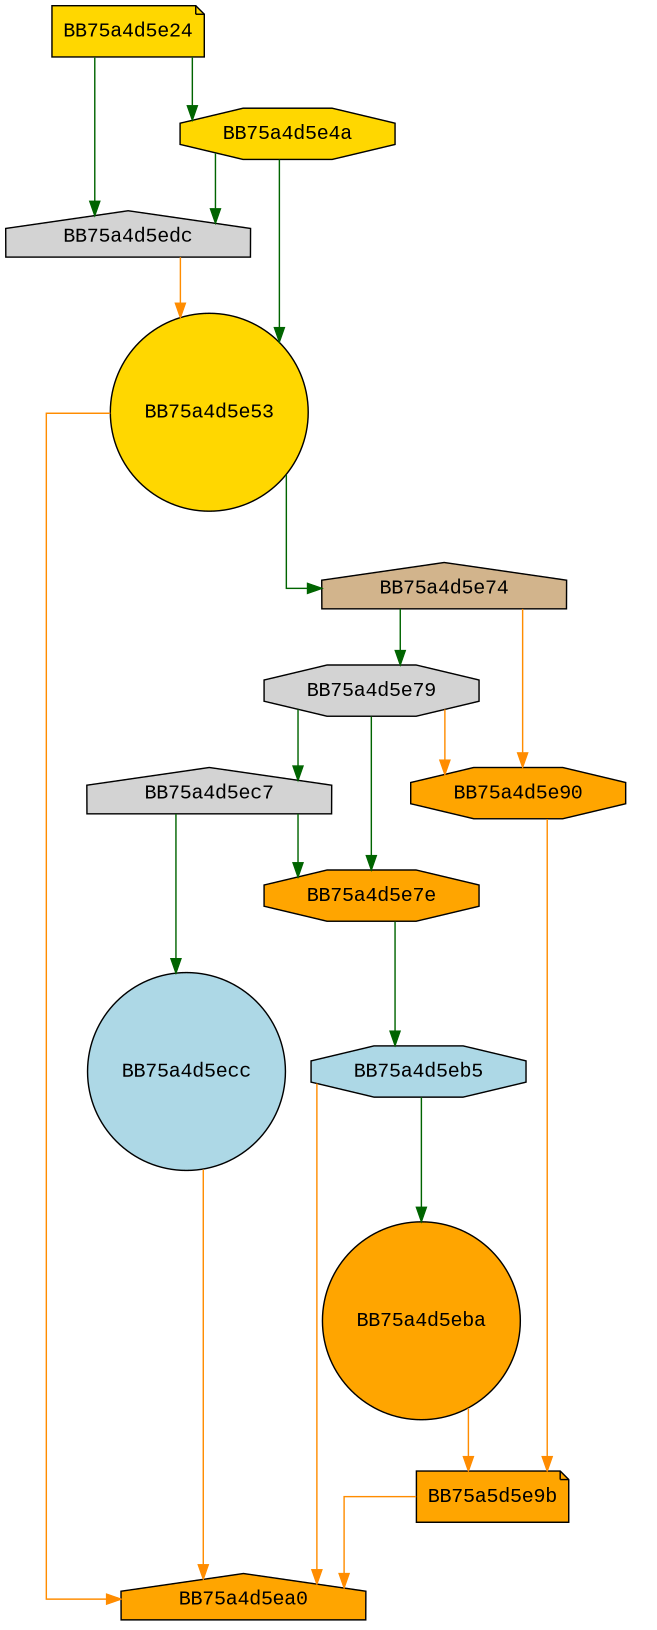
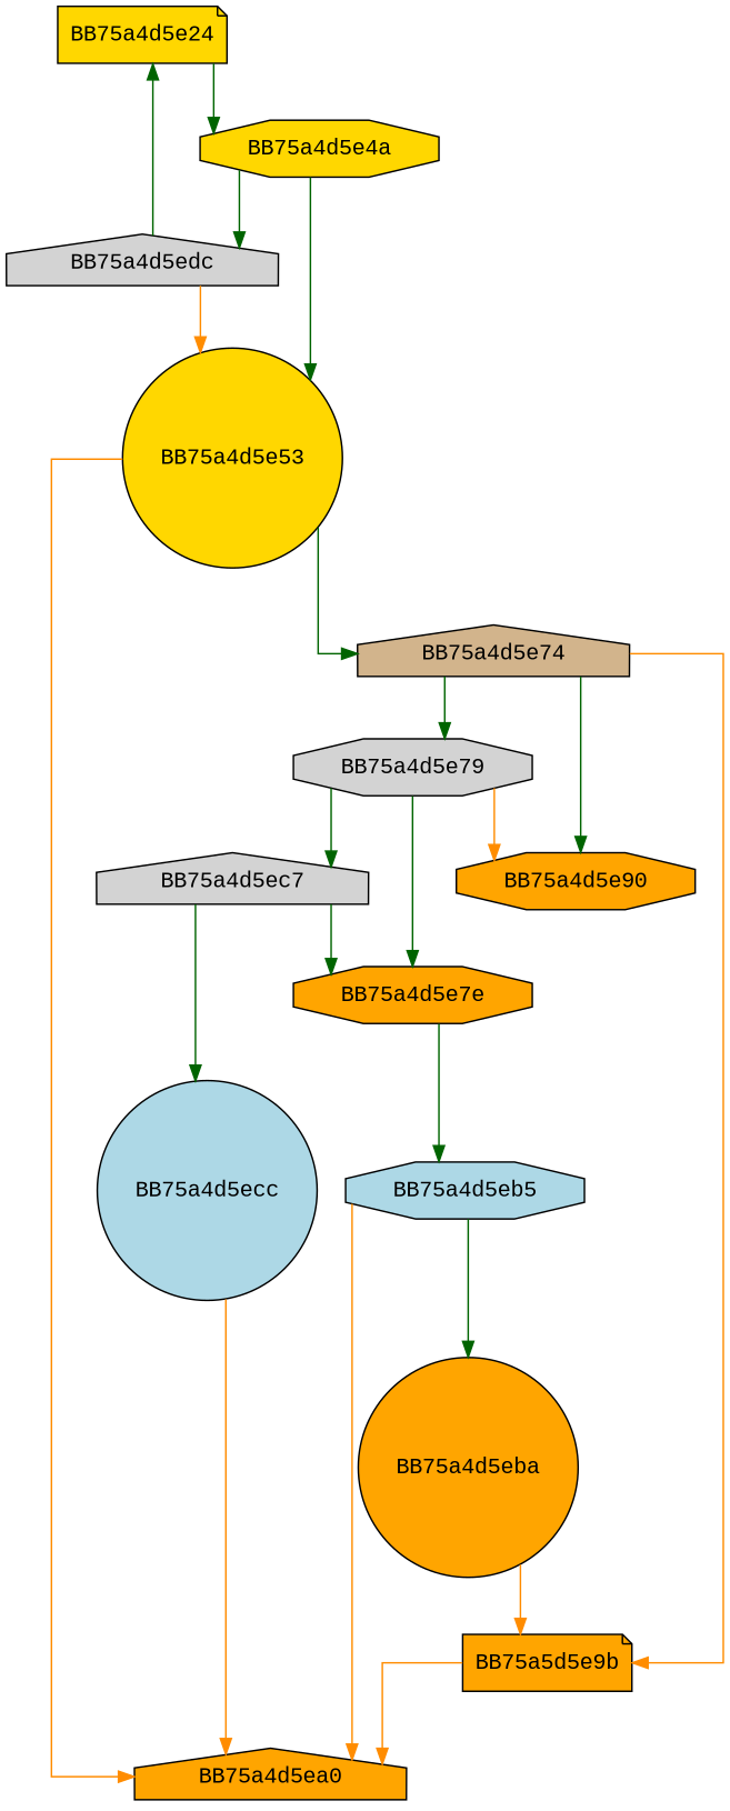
  digraph {
    fontname="Liberation Mono"
    splines=ortho
    node [fillcolor=orange fontname="Liberation Mono" shape=octagon style=filled]
    edge [color=darkgreen fontname="Liberation Mono"]
    BB75a4d5e24 [fillcolor=gold shape=note]
    BB75a4d5edc [fillcolor=lightgrey shape=house]
    BB75a4d5e4a [fillcolor=gold]
    BB75a4d5e53 [fillcolor=gold shape=circle]
    BB75a4d5ea0 [shape=house]
    BB75a4d5e74 [fillcolor=tan shape=house]
    BB75a4d5e90
    BB75a4d5e79 [fillcolor=lightgrey]
    n9 [label=BB75a5d5e9b shape=note]
    BB75a4d5ec7 [fillcolor=lightgrey shape=house]
    BB75a4d5e7e
    BB75a4d5ecc [fillcolor=lightblue shape=circle]
    BB75a4d5eb5 [fillcolor=lightblue]
    BB75a4d5eba [shape=circle]
-   BB75a4d5e24 -> BB75a4d5edc
+   BB75a4d5edc -> BB75a4d5e24
    BB75a4d5e24 -> BB75a4d5e4a
    BB75a4d5edc -> BB75a4d5e53 [color=darkorange]
    BB75a4d5e4a -> BB75a4d5edc
    BB75a4d5e4a -> BB75a4d5e53
    BB75a4d5e53 -> BB75a4d5ea0 [color=darkorange]
    BB75a4d5e53 -> BB75a4d5e74
-   BB75a4d5e74 -> BB75a4d5e90 [color=darkorange]
+   BB75a4d5e74 -> BB75a4d5e90
    BB75a4d5e74 -> BB75a4d5e79
-   BB75a4d5e90 -> n9 [color=darkorange]
+   BB75a4d5e74 -> n9 [color=darkorange]
    BB75a4d5e79 -> BB75a4d5e90 [color=darkorange]
    BB75a4d5e79 -> BB75a4d5ec7
    BB75a4d5e79 -> BB75a4d5e7e
    n9 -> BB75a4d5ea0 [color=darkorange]
    BB75a4d5ec7 -> BB75a4d5e7e
    BB75a4d5ec7 -> BB75a4d5ecc
    BB75a4d5e7e -> BB75a4d5eb5
    BB75a4d5ecc -> BB75a4d5ea0 [color=darkorange]
    BB75a4d5eb5 -> BB75a4d5ea0 [color=darkorange]
    BB75a4d5eb5 -> BB75a4d5eba
    BB75a4d5eba -> n9 [color=darkorange]
  }
